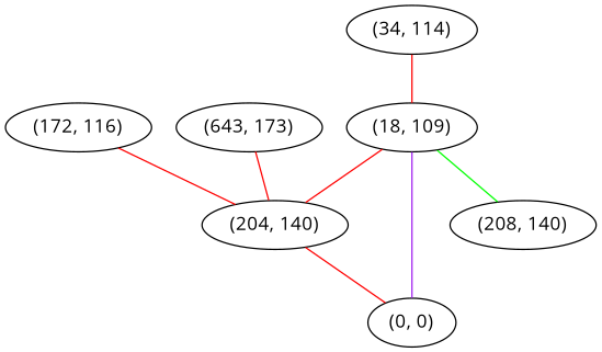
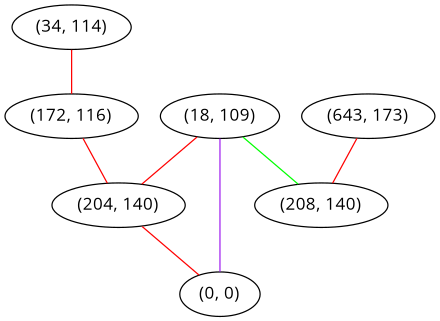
  graph {
    fontname="Open Sans"
    node [fontname="Open Sans"]
    edge [color=red fontname="Open Sans" weight=1]
    "(172, 116)"
    "(204, 140)"
    "(0, 0)"
    n4 [label="(18, 109)"]
    "(34, 114)"
    "(208, 140)"
    n7 [label="(643, 173)"]
    "(172, 116)" -- "(204, 140)"
    "(204, 140)" -- "(0, 0)"
    n4 -- "(204, 140)"
    n4 -- "(0, 0)" [color=purple weight=4]
    n4 -- "(208, 140)" [color=green weight=2]
-   "(34, 114)" -- n4
-   n7 -- "(204, 140)"
+   "(34, 114)" -- "(172, 116)"
+   n7 -- "(208, 140)"
  }
